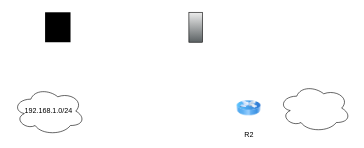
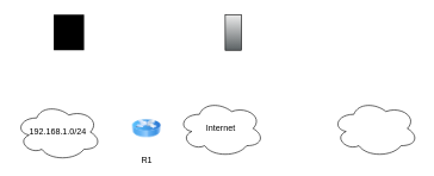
  <mxCell id="0" />
  <mxCell id="1" parent="0" />
  <mxCell id="2" value="" style="shape=mxgraph.networks2.icon;aspect=fixed;fillColor=#EDEDED;strokeColor=#000000;gradientColor=#5B6163;network2IconShadow=1;network2bgFillColor=none;labelPosition=center;verticalLabelPosition=bottom;align=center;verticalAlign=top;network2Icon=mxgraph.networks2.desktop_pc;network2IconXOffset=-0.003;network2IconYOffset=0.0;network2IconW=0.453;network2IconH=1.0;" vertex="1" parent="1"><mxGeometry x="314" y="20" width="22.65" height="49.975" as="geometry" /></mxCell>
  <mxCell id="3" value="" style="sketch=0;verticalLabelPosition=bottom;sketch=0;aspect=fixed;html=1;verticalAlign=top;strokeColor=none;fillColor=#000000;align=center;outlineConnect=0;pointerEvents=1;shape=mxgraph.citrix2.citrix_remote_pc;" vertex="1" parent="1"><mxGeometry x="74" y="20" width="42.455" height="50" as="geometry" /></mxCell>
- <mxCell id="5" value="R2" style="image;html=1;image=img/lib/clip_art/networking/Router_Icon_128x128.png" vertex="1" parent="1"><mxGeometry x="394" y="150" width="40" height="60" as="geometry" /></mxCell>
+ <mxCell id="4" value="R1" style="image;html=1;image=img/lib/clip_art/networking/Router_Icon_128x128.png" vertex="1" parent="1"><mxGeometry x="184" y="150" width="40" height="60" as="geometry" /></mxCell>
  <mxCell id="6" value="192.168.1.0/24" style="ellipse;shape=cloud;whiteSpace=wrap;html=1;" vertex="1" parent="1"><mxGeometry x="20.23" y="145" width="120" height="80" as="geometry" /></mxCell>
+ <mxCell id="7" value="Internet" style="ellipse;shape=cloud;whiteSpace=wrap;html=1;" vertex="1" parent="1"><mxGeometry x="248" y="140" width="120" height="80" as="geometry" /></mxCell>
  <mxCell id="8" value="" style="ellipse;shape=cloud;whiteSpace=wrap;html=1;" vertex="1" parent="1"><mxGeometry x="464" y="140" width="120" height="80" as="geometry" /></mxCell>
